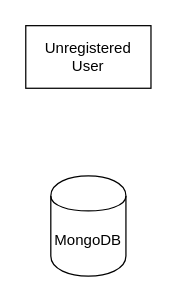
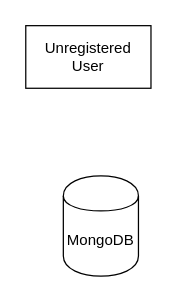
  <mxCell id="0" />
  <mxCell id="1" parent="0" />
- <mxCell id="2" value="MongoDB" style="shape=cylinder;whiteSpace=wrap;html=1;boundedLbl=1;backgroundOutline=1;" vertex="1" parent="1"><mxGeometry x="40" y="140" width="60" height="80" as="geometry" /></mxCell>
+ <mxCell id="2" value="MongoDB" style="shape=cylinder;whiteSpace=wrap;html=1;boundedLbl=1;backgroundOutline=1;" vertex="1" parent="1"><mxGeometry x="50" y="140" width="60" height="80" as="geometry" /></mxCell>
  <mxCell id="3" value="Unregistered&lt;div&gt;User&lt;/div&gt;" style="html=1;dashed=0;whiteSpace=wrap;" vertex="1" parent="1"><mxGeometry x="20" y="20" width="100" height="50" as="geometry" /></mxCell>
